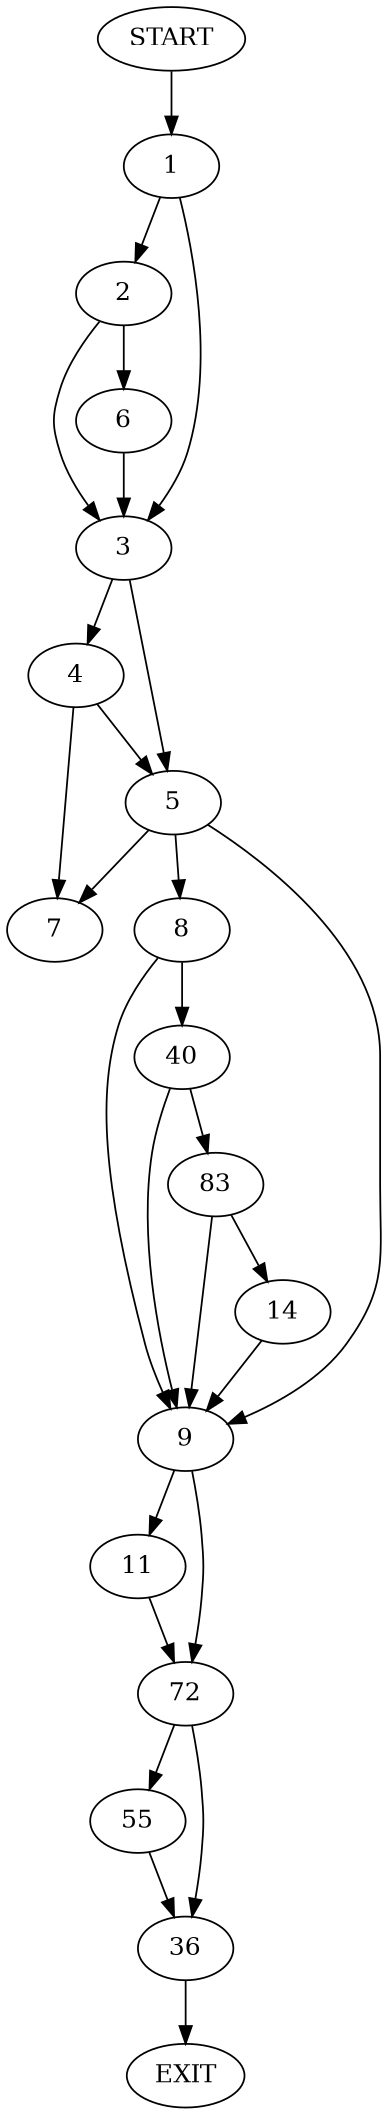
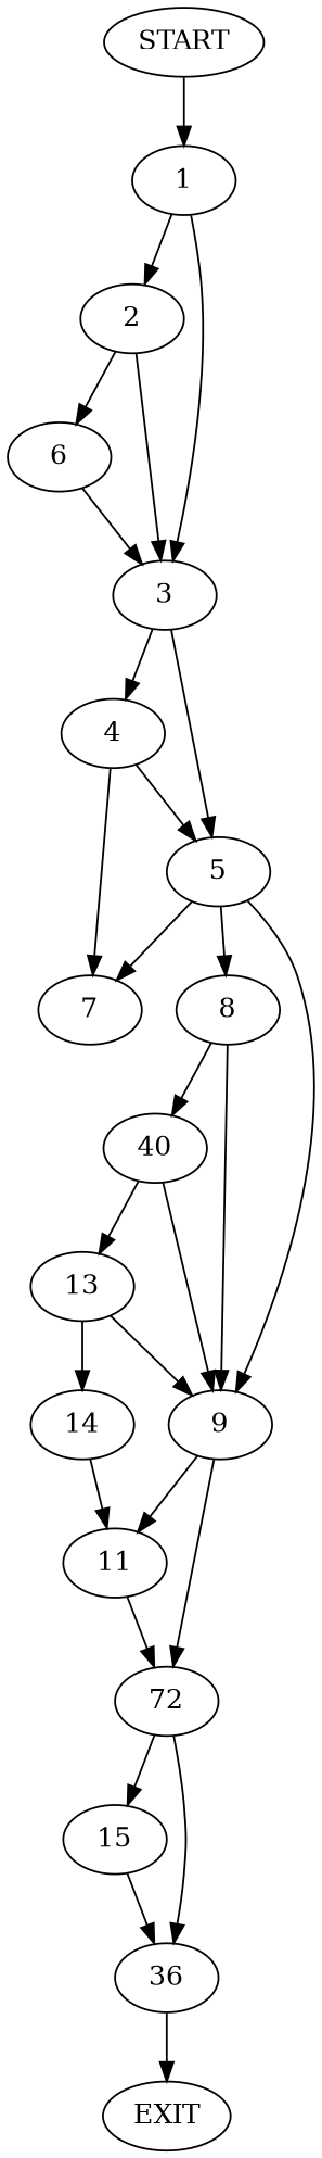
  digraph {
    n1 [label=START]
    1
    2
    3
    n5 [label=EXIT]
    6
    4
    5
    7
    8
    9
    n12 [label=40]
    11
    n14 [label=72]
-   13 [label=83]
-   15 [label=55]
+   13
+   15
    n17 [label=36]
    14
    n1 -> 1
    1 -> 2
    1 -> 3
    2 -> 3
    2 -> 6
    3 -> 4
    3 -> 5
    6 -> 3
    4 -> 5
    4 -> 7
    5 -> 7
    5 -> 8
    5 -> 9
    8 -> 9
    8 -> n12
    9 -> 11
    9 -> n14
    n12 -> 9
    n12 -> 13
    11 -> n14
    n14 -> 15
    n14 -> n17
    13 -> 9
    13 -> 14
    15 -> n17
    n17 -> n5
-   14 -> 9
+   14 -> 11
  }
